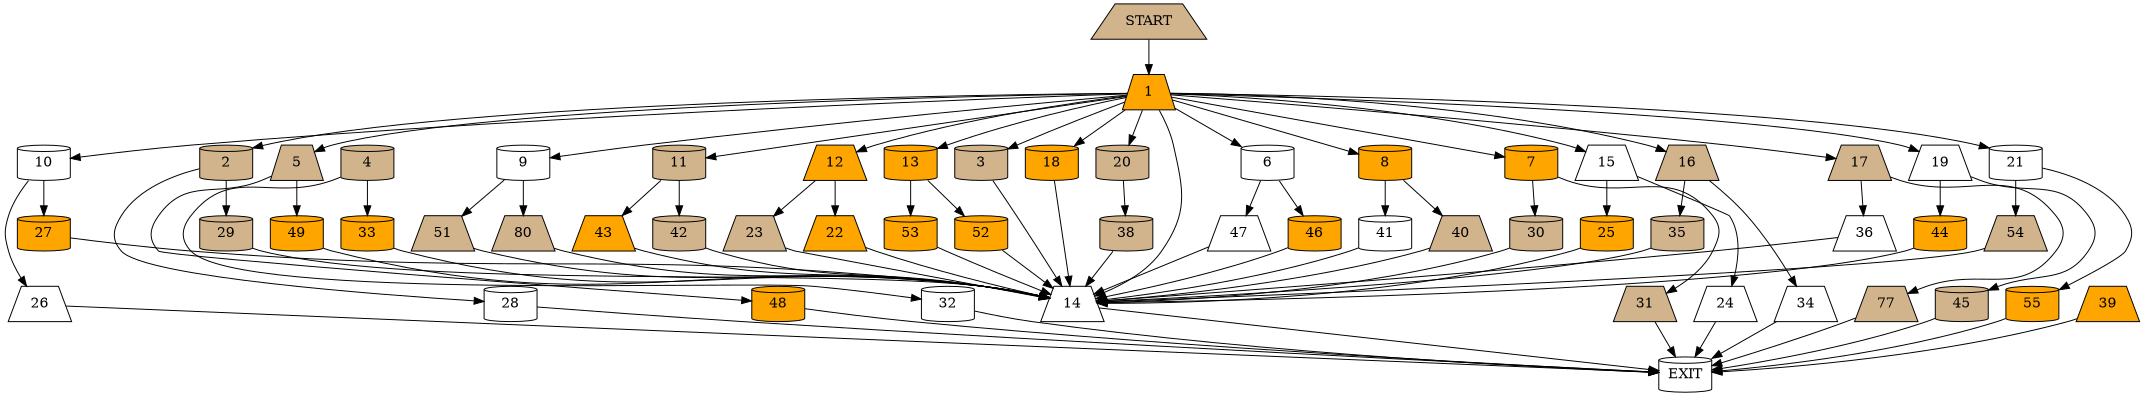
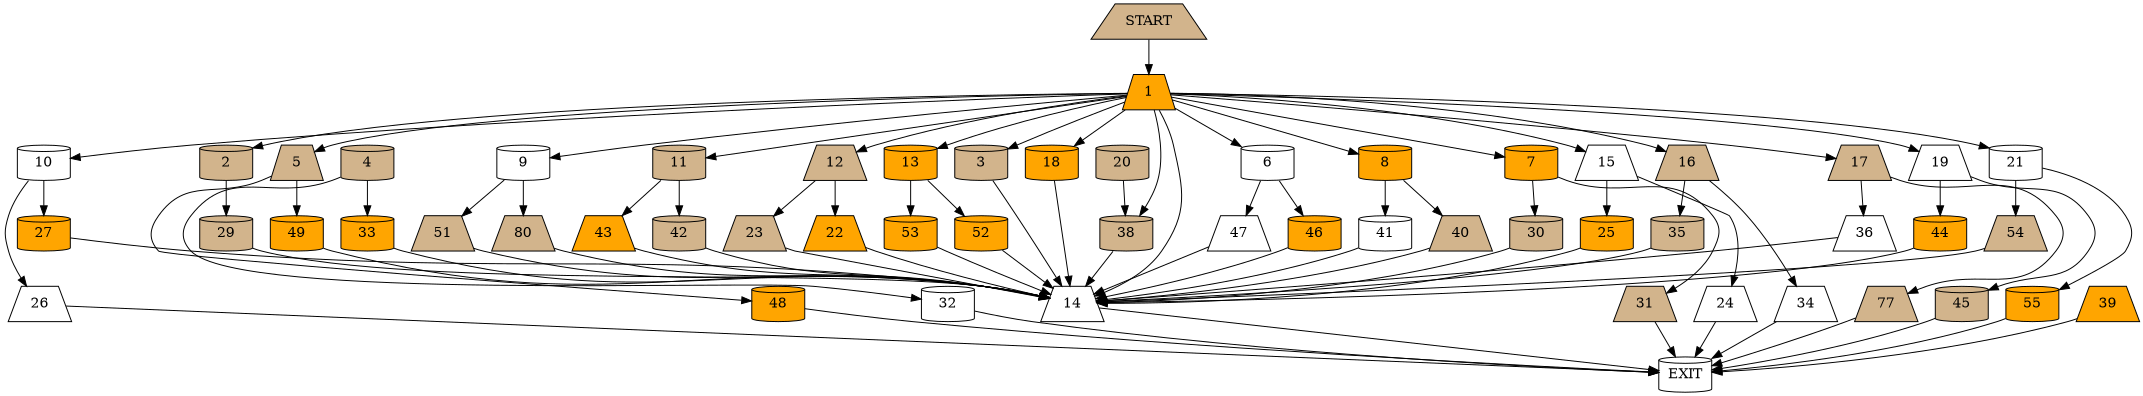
  digraph {
    node [fillcolor=tan shape=cylinder style=filled]
    n1 [label=START shape=trapezium]
    1 [fillcolor=orange shape=trapezium]
    2
    3
    5 [shape=trapezium]
    6 [fillcolor=white]
    7 [fillcolor=orange]
    8 [fillcolor=orange]
    9 [fillcolor=white]
    10 [fillcolor=white]
    11
-   12 [fillcolor=orange shape=trapezium]
+   12 [shape=trapezium]
    13 [fillcolor=orange]
    14 [fillcolor=white shape=trapezium]
    15 [fillcolor=white shape=trapezium]
    16 [shape=trapezium]
    17 [shape=trapezium]
    18 [fillcolor=orange]
    19 [fillcolor=white shape=trapezium]
    20
    21 [fillcolor=white]
    n22 [fillcolor=white label=EXIT]
-   28 [fillcolor=white]
    29
    32 [fillcolor=white]
    4
    33 [fillcolor=orange]
    48 [fillcolor=orange]
    49 [fillcolor=orange]
    46 [fillcolor=orange]
    47 [fillcolor=white shape=trapezium]
    30
    31 [shape=trapezium]
    40 [shape=trapezium]
    41 [fillcolor=white]
    n36 [label=80 shape=trapezium]
    51 [shape=trapezium]
    26 [fillcolor=white shape=trapezium]
    27 [fillcolor=orange]
    42
    43 [fillcolor=orange shape=trapezium]
    22 [fillcolor=orange shape=trapezium]
    23 [shape=trapezium]
    52 [fillcolor=orange]
    53 [fillcolor=orange]
    24 [fillcolor=white shape=trapezium]
    25 [fillcolor=orange]
    34 [fillcolor=white shape=trapezium]
    35
    36 [fillcolor=white shape=trapezium]
    n51 [label=77 shape=trapezium]
    44 [fillcolor=orange]
    45
    38
    54 [shape=trapezium]
    55 [fillcolor=orange]
    39 [fillcolor=orange shape=trapezium]
    n1 -> 1
    1 -> 2
    1 -> 3
    1 -> 5
    1 -> 6
    1 -> 7
    1 -> 8
    1 -> 9
    1 -> 10
    1 -> 11
    1 -> 12
    1 -> 13
    1 -> 14
    1 -> 15
    1 -> 16
    1 -> 17
    1 -> 18
    1 -> 19
-   1 -> 20
+   1 -> 38
    1 -> 21
-   2 -> 28
    2 -> 29
    3 -> 14
    5 -> 48
    5 -> 49
    6 -> 46
    6 -> 47
    7 -> 30
    7 -> 31
    8 -> 40
    8 -> 41
    9 -> n36
    9 -> 51
    10 -> 26
    10 -> 27
    11 -> 42
    11 -> 43
    12 -> 22
    12 -> 23
    13 -> 52
    13 -> 53
    14 -> n22
    15 -> 24
    15 -> 25
    16 -> 34
    16 -> 35
    17 -> 36
    17 -> n51
    18 -> 14
    19 -> 44
    19 -> 45
    20 -> 38
    21 -> 54
    21 -> 55
-   28 -> n22
    29 -> 14
    32 -> n22
    4 -> 32
    4 -> 33
    33 -> 14
    48 -> n22
    49 -> 14
    46 -> 14
    47 -> 14
    30 -> 14
    31 -> n22
    40 -> 14
    41 -> 14
    n36 -> 14
    51 -> 14
    26 -> n22
    27 -> 14
    42 -> 14
    43 -> 14
    22 -> 14
    23 -> 14
    52 -> 14
    53 -> 14
    24 -> n22
    25 -> 14
    34 -> n22
    35 -> 14
    36 -> 14
    n51 -> n22
    44 -> 14
    45 -> n22
    38 -> 14
    54 -> 14
    55 -> n22
    39 -> n22
  }
